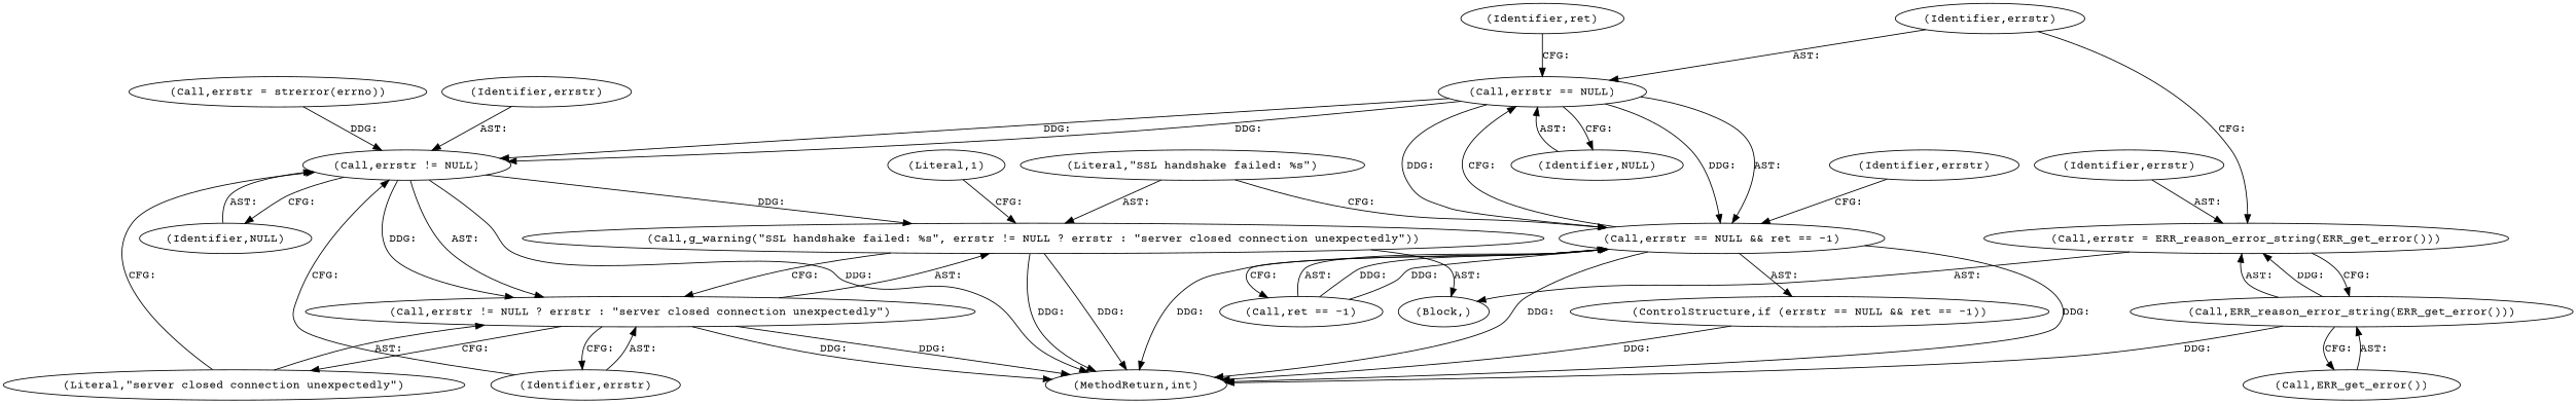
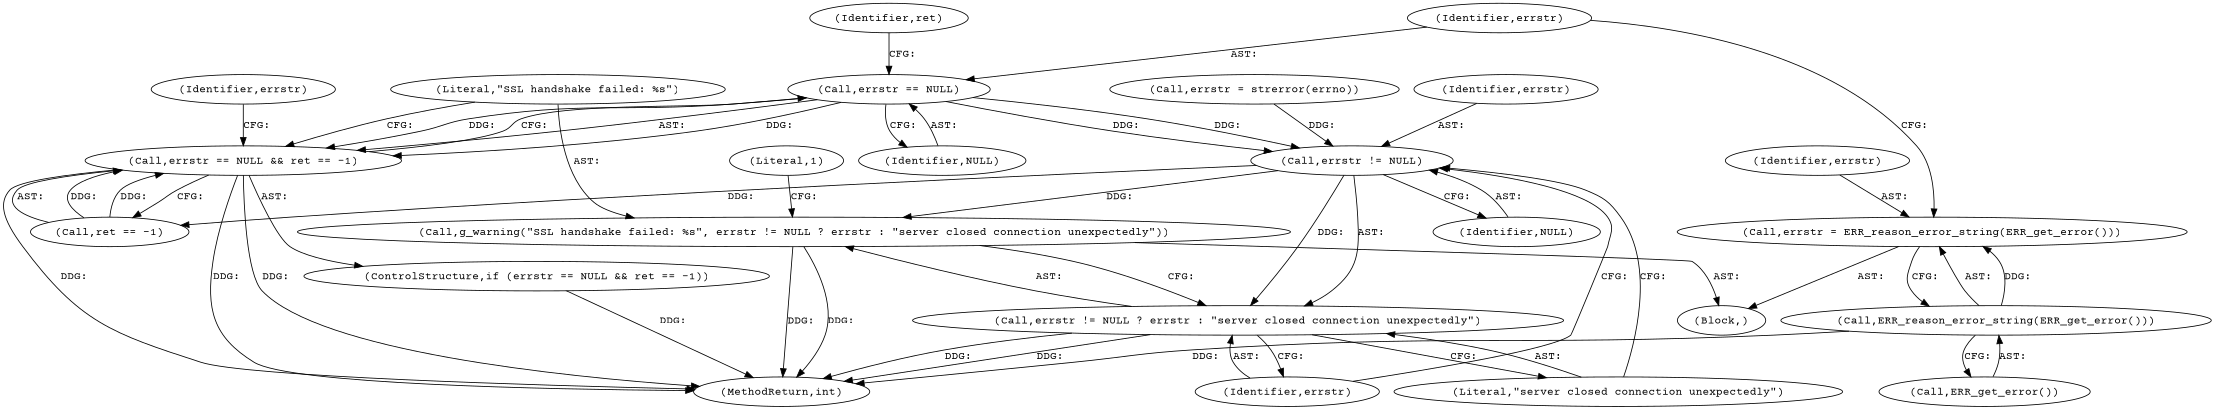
  digraph {
    fontname="Courier Prime"
    node [fontname="Courier Prime"]
    edge [fontname="Courier Prime"]
    n1 [label="(Call,errstr == NULL)"]
    n2 [label="(Call,errstr == NULL && ret == -1)"]
    n3 [label="(Call,errstr != NULL)"]
    n4 [label="(Identifier,NULL)"]
    n5 [label="(MethodReturn,int)"]
    n6 [label="(Call,ret == -1)"]
    n7 [label="(ControlStructure,if (errstr == NULL && ret == -1))"]
    n8 [label="(Call,g_warning(\"SSL handshake failed: %s\", errstr != NULL ? errstr : \"server closed connection unexpectedly\"))"]
    n9 [label="(Call,errstr != NULL ? errstr : \"server closed connection unexpectedly\")"]
    n10 [label="(Identifier,NULL)"]
    n11 [label="(Call,errstr = ERR_reason_error_string(ERR_get_error()))"]
    n12 [label="(Call,ERR_reason_error_string(ERR_get_error()))"]
    n13 [label="(Block,)"]
    n14 [label="(Call,ERR_get_error())"]
    n15 [label="(Literal,\"server closed connection unexpectedly\")"]
    n16 [label="(Identifier,errstr)"]
    n17 [label="(Identifier,errstr)"]
    n18 [label="(Literal,1)"]
    n19 [label="(Identifier,ret)"]
    n20 [label="(Call,errstr = strerror(errno))"]
    n21 [label="(Identifier,errstr)"]
    n22 [label="(Identifier,errstr)"]
    n23 [label="(Identifier,errstr)"]
    n24 [label="(Literal,\"SSL handshake failed: %s\")"]
    n1 -> n2 [label="AST: "]
    n1 -> n2 [label="DDG: "]
    n1 -> n2 [label="DDG: "]
    n1 -> n3 [label="DDG: "]
    n1 -> n3 [label="DDG: "]
    n1 -> n4 [label="CFG: "]
    n2 -> n1 [label="CFG: "]
    n2 -> n5 [label="DDG: "]
    n2 -> n5 [label="DDG: "]
    n2 -> n5 [label="DDG: "]
    n2 -> n6 [label="CFG: "]
    n2 -> n7 [label="AST: "]
-   n3 -> n5 [label="DDG: "]
+   n3 -> n6 [label="DDG: "]
    n3 -> n8 [label="DDG: "]
    n3 -> n9 [label="AST: "]
    n3 -> n9 [label="DDG: "]
    n3 -> n10 [label="CFG: "]
    n4 -> n1 [label="AST: "]
    n6 -> n2 [label="AST: "]
    n6 -> n2 [label="DDG: "]
    n6 -> n2 [label="DDG: "]
    n7 -> n5 [label="DDG: "]
    n8 -> n5 [label="DDG: "]
    n8 -> n5 [label="DDG: "]
    n8 -> n9 [label="CFG: "]
    n8 -> n13 [label="AST: "]
    n9 -> n5 [label="DDG: "]
    n9 -> n5 [label="DDG: "]
    n9 -> n8 [label="AST: "]
    n9 -> n15 [label="CFG: "]
    n9 -> n16 [label="CFG: "]
    n10 -> n3 [label="AST: "]
    n11 -> n12 [label="CFG: "]
    n11 -> n13 [label="AST: "]
    n12 -> n5 [label="DDG: "]
    n12 -> n11 [label="AST: "]
    n12 -> n11 [label="DDG: "]
    n12 -> n14 [label="CFG: "]
    n14 -> n12 [label="AST: "]
    n15 -> n3 [label="CFG: "]
    n15 -> n9 [label="AST: "]
    n16 -> n3 [label="CFG: "]
    n16 -> n9 [label="AST: "]
    n17 -> n11 [label="AST: "]
    n18 -> n8 [label="CFG: "]
    n19 -> n1 [label="CFG: "]
    n20 -> n3 [label="DDG: "]
    n21 -> n3 [label="AST: "]
    n22 -> n2 [label="CFG: "]
    n23 -> n1 [label="AST: "]
    n23 -> n11 [label="CFG: "]
    n24 -> n2 [label="CFG: "]
    n24 -> n8 [label="AST: "]
  }
